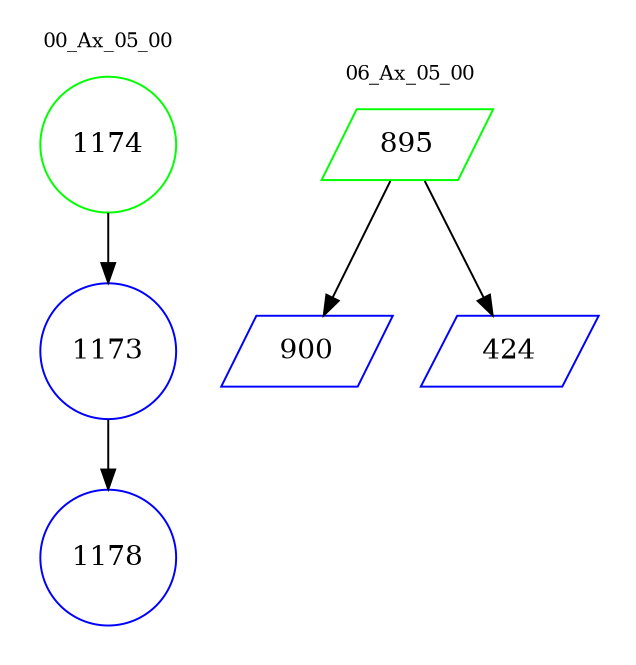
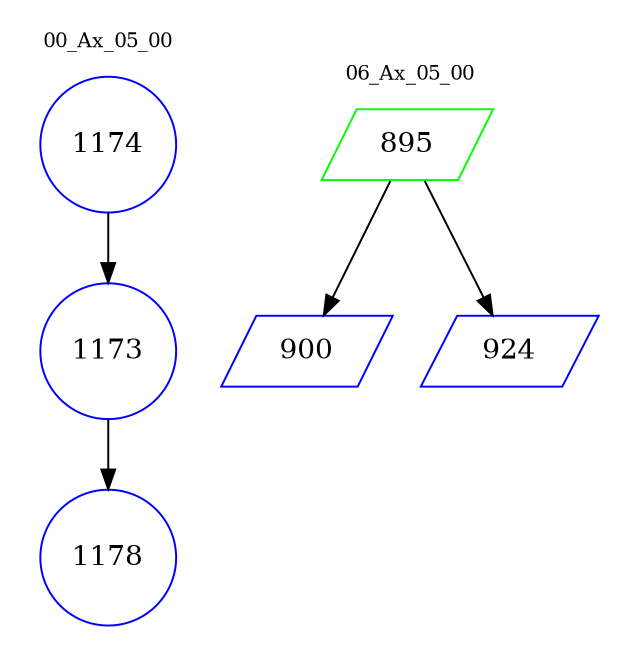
  digraph {
    node [color=blue shape=circle]
    edge [color=black]
-   n1 [color=green label=1174]
+   n1 [label=1174]
    n2 [label=1173]
    n3 [label=1178]
    n4 [color=green label=895 shape=parallelogram]
    n5 [label=900 shape=parallelogram]
-   n6 [label=424 shape=parallelogram]
+   n6 [label=924 shape=parallelogram]
    subgraph cluster_1 {
      color=white
      fontsize=10
      label="00_Ax_05_00"
      n1
      n2
      n3
    }
    subgraph cluster_2 {
      color=white
      fontsize=10
      label="06_Ax_05_00"
      n4
      n5
      n6
    }
    n1 -> n2
    n2 -> n3
    n4 -> n5
    n4 -> n6
  }
